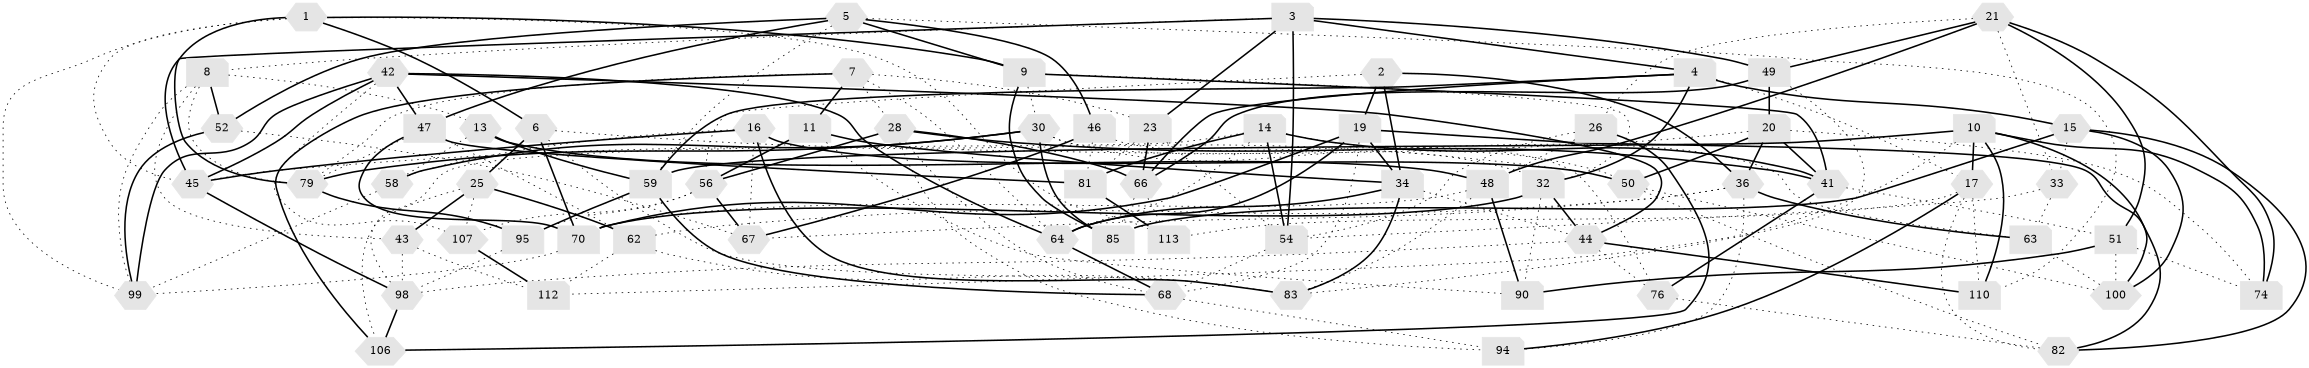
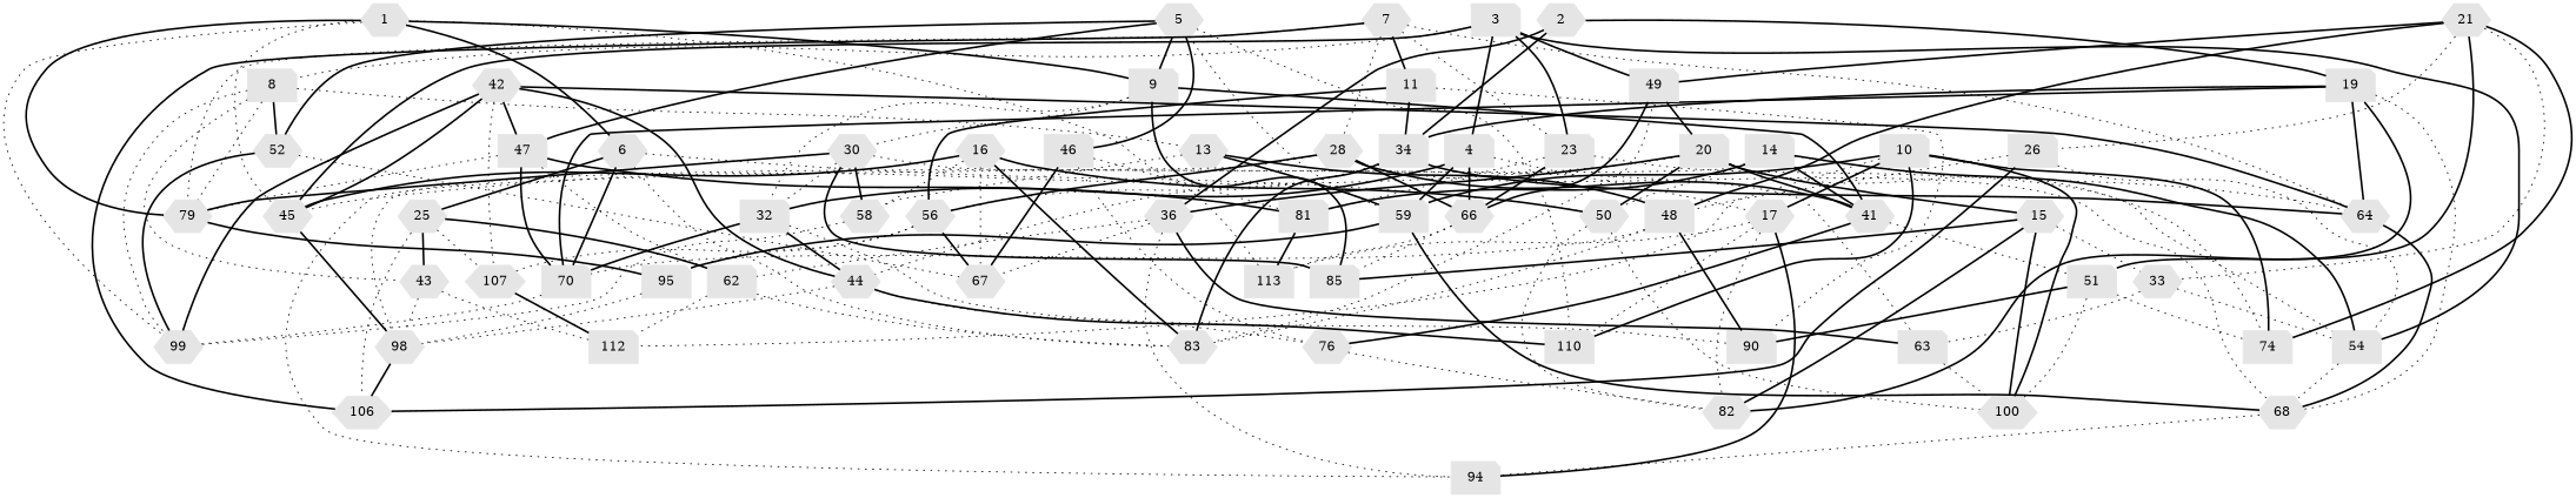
  graph {
    node [color=gray90 shape=hexagon style=filled]
    edge [style=bold]
    1 [super="+31"]
    6 [super="+37"]
    9 [shape=note super="+12"]
    45 [super="+93"]
    79 [super="+109"]
    99 [super="+101"]
    113 [shape=note]
    25 [super="+29"]
    50 [super="+55"]
    70 [shape=note super="+102"]
    83 [super="+87"]
    32 [shape=note super="+77"]
    30 [super="+105"]
    41 [super="+75"]
    85 [shape=note]
    98 [super="+103"]
    95 [shape=note]
    19 [shape=note super="+24"]
    34 [shape=note super="+40"]
    64 [super="+114"]
    82 [super="+92"]
    68 [super="+78"]
    2
    36 [super="+96"]
    56 [super="+104"]
    44 [super="+53"]
    67 [super="+89"]
    94 [shape=note]
    62 [shape=note super="+88"]
    63 [shape=note]
    107
    3 [shape=note super="+108"]
    4 [shape=note super="+27"]
    8 [shape=note super="+71"]
    23 [shape=note]
    49 [shape=note]
    54 [shape=note super="+60"]
    15 [super="+84"]
    17 [super="+57"]
    59 [shape=note super="+65"]
    66 [super="+73"]
    52
    13
    43
    81 [shape=note super="+97"]
    20 [shape=note super="+72"]
    100 [super="+115"]
    33
    110 [shape=note]
    90 [shape=note]
    5 [super="+22"]
    46 [shape=note]
    47 [shape=note super="+91"]
    76
    74 [shape=note]
    106
    7 [super="+38"]
    11 [shape=note]
    28 [super="+35"]
    48 [shape=note super="+80"]
    58
    112 [shape=note]
    51 [shape=note super="+111"]
    10 [shape=note super="+86"]
    14 [shape=note super="+18"]
    16 [super="+61"]
    21 [super="+39"]
    26 [shape=note]
    42 [super="+69"]
    1 -- 6
    1 -- 9
    1 -- 45 [style=dotted]
    1 -- 79
    1 -- 99 [style=dotted]
    1 -- 113 [style=dotted]
    6 -- 25
    6 -- 50 [style=dotted]
    6 -- 70
    6 -- 83 [style=dotted]
    9 -- 32 [style=dotted]
    9 -- 30 [style=dotted]
    9 -- 41
    9 -- 85
    45 -- 98
    79 -- 95
    25 -- 62 [weight=2]
    25 -- 107 [style=dotted]
    25 -- 43
    25 -- 106 [style=dotted]
    50 -- 82 [style=dotted]
    50 -- 100 [style=dotted]
    70 -- 99 [style=dotted]
    32 -- 70
    32 -- 44
    32 -- 90 [style=dotted]
    30 -- 79
    30 -- 32 [style=dotted]
    30 -- 85
    30 -- 63 [style=dotted]
    30 -- 58
    41 -- 76
    41 -- 51 [style=dotted]
    98 -- 106
    95 -- 98 [style=dotted]
    19 -- 70
    19 -- 34
    19 -- 64
    19 -- 82
    19 -- 68 [style=dotted]
    34 -- 83
    34 -- 64
    34 -- 44 [style=dotted]
    64 -- 68
    68 -- 94 [style=dotted]
    2 -- 19
    2 -- 34
    2 -- 36
-   2 -- 56 [style=dotted]
+   34 -- 56 [style=dotted]
    36 -- 67 [style=dotted]
    36 -- 94 [style=dotted]
    36 -- 62 [style=dotted]
    36 -- 63
    56 -- 95 [style=dotted]
    56 -- 67
    56 -- 107 [style=dotted]
    44 -- 98 [style=dotted]
    44 -- 110
    44 -- 76 [style=dotted]
    62 -- 83 [style=dotted]
    62 -- 112 [style=dotted]
    63 -- 100 [style=dotted]
    107 -- 112
    3 -- 45
    3 -- 4
    3 -- 8 [style=dotted]
    3 -- 23
    3 -- 49
    3 -- 54
    4 -- 32
-   4 -- 15
+   20 -- 15
    4 -- 17 [style=dotted]
    4 -- 59
    4 -- 66
    8 -- 79 [style=dotted]
    8 -- 99 [style=dotted]
    8 -- 52
    8 -- 13 [style=dotted]
    8 -- 43 [style=dotted]
    23 -- 54 [style=dotted]
    23 -- 66
    23 -- 81 [style=dotted]
    49 -- 83 [style=dotted]
    49 -- 66
    49 -- 20
    54 -- 68 [style=dotted]
    15 -- 85
    15 -- 82 [weight=2]
    15 -- 100
    15 -- 33 [style=dotted]
    17 -- 113 [style=dotted]
    17 -- 82 [style=dotted]
    17 -- 94
    17 -- 110 [style=dotted]
    59 -- 95
    59 -- 68
    66 -- 113 [style=dotted]
    66 -- 85 [style=dotted]
    52 -- 99
    52 -- 67 [style=dotted]
    13 -- 59
    13 -- 48
    13 -- 58 [style=dotted]
    43 -- 98 [style=dotted]
    43 -- 112 [style=dotted]
    81 -- 113
    20 -- 45 [style=dotted]
    20 -- 50
    20 -- 41
    20 -- 36
    20 -- 74 [style=dotted]
    33 -- 63 [style=dotted]
    33 -- 54 [style=dotted]
    5 -- 9
    5 -- 59 [style=dotted]
    5 -- 52
    5 -- 110 [style=dotted]
    5 -- 46
    5 -- 47
    46 -- 67
    46 -- 81 [style=dotted]
    46 -- 76 [style=dotted]
    47 -- 79 [style=dotted]
    47 -- 70
    47 -- 62 [style=dotted]
    47 -- 81
    76 -- 82 [style=dotted]
    7 -- 79 [style=dotted]
    7 -- 64 [style=dotted]
    7 -- 23 [style=dotted]
    7 -- 106
    7 -- 11
    7 -- 28 [style=dotted]
    11 -- 34
    11 -- 56
    11 -- 90 [style=dotted]
    28 -- 41
    28 -- 68 [style=dotted]
    28 -- 56
    28 -- 94 [style=dotted]
    28 -- 66
    48 -- 70 [style=dotted]
    48 -- 83 [style=dotted]
    48 -- 90
    58 -- 99 [style=dotted]
    51 -- 100 [style=dotted weight=2]
    51 -- 90
    51 -- 74 [style=dotted]
    10 -- 17
    10 -- 59
    10 -- 100
    10 -- 110
    10 -- 74
    10 -- 112 [style=dotted]
    14 -- 50 [style=dotted]
    14 -- 41
    14 -- 98 [style=dotted]
    14 -- 64 [style=dotted]
    14 -- 54
    14 -- 81
    16 -- 45
    16 -- 50
    16 -- 83
    16 -- 67 [style=dotted weight=2]
    16 -- 58 [style=dotted]
    21 -- 49
    21 -- 33 [style=dotted]
    21 -- 74
    21 -- 48
    21 -- 51
    21 -- 26 [style=dotted]
    26 -- 54 [style=dotted]
    26 -- 106
    26 -- 48 [style=dotted]
    42 -- 45
    42 -- 99
    42 -- 64
    42 -- 44
    42 -- 107 [style=dotted]
    42 -- 47
  }
